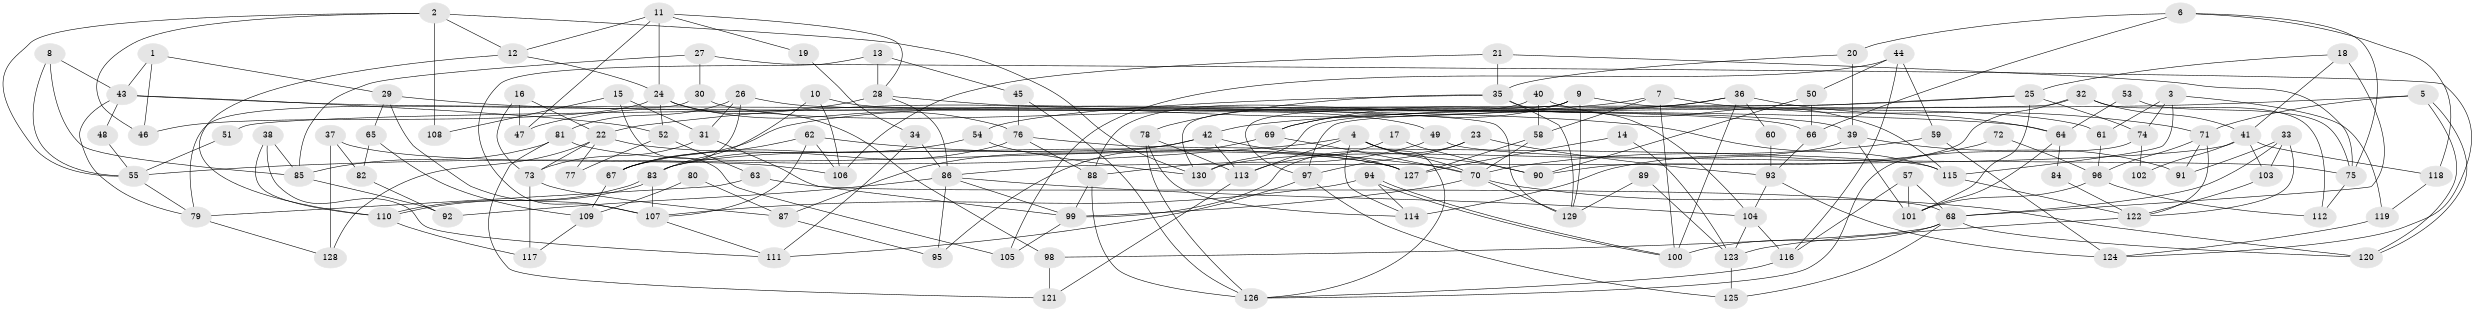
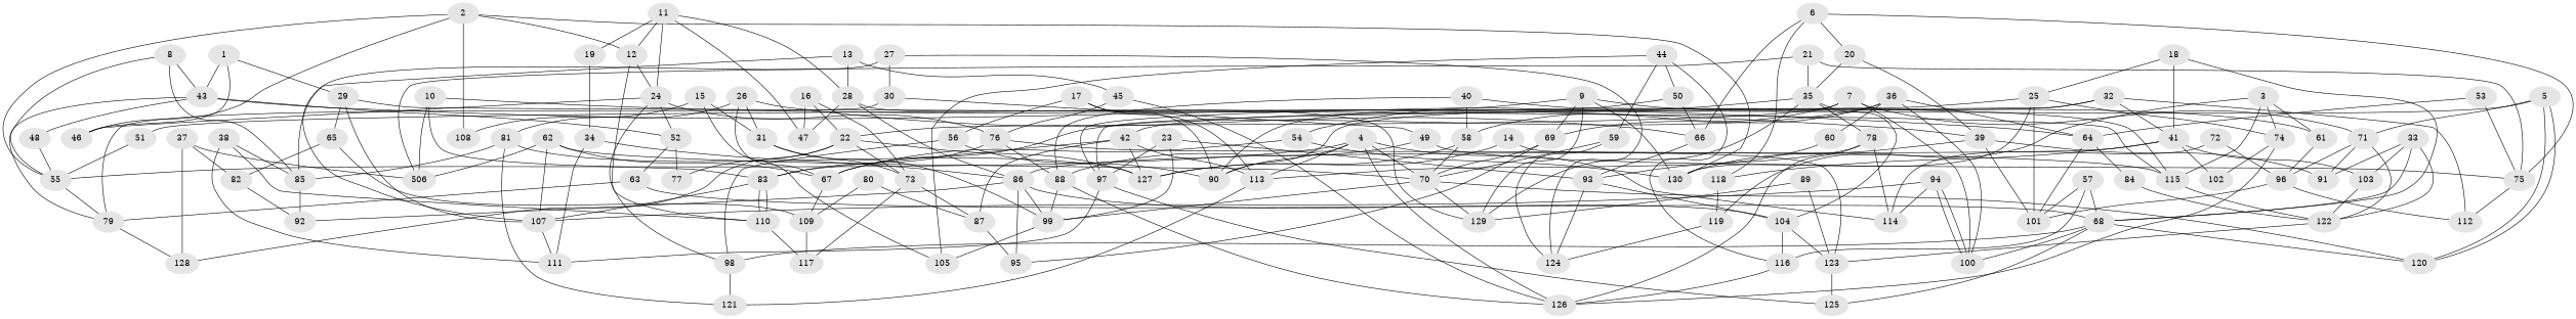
  graph {
    node [color=gray90 style=filled]
    1
    29
    43
    46
    115
    107
    65
    52
    79
    64
    48
    2
    12
    55
    108
    130
    24
    110
    3
    61
    74
    119
    96
    126
    102
    122
    124
    4
    70
    90
    113
    114
    120
    129
    99
    121
    5
    42
    71
    83
    127
    87
    91
    6
    20
    66
    75
    118
    39
    35
    93
    112
    7
    22
    58
    100
    73
    77
    128
    8
    85
    92
    9
    69
    97
    95
    111
    125
    10
-   106
+   106 [label=506]
    101
    11
    19
    28
    47
    34
    76
    98
    86
    117
    13
    45
    14
    123
    15
    31
    105
    16
    17
+   56
    18
    25
    41
    68
    51
    103
    54
    78
    104
    21
    23
    63
    88
    26
    67
    81
    109
    27
    30
    49
    82
    32
    33
    116
    36
    60
    84
    37
    38
    40
    44
    50
    59
    53
    57
    62
    72
    80
    89
    94
    1 -- 29
    1 -- 43
    1 -- 46
    29 -- 115
    29 -- 107
    29 -- 65
    43 -- 52
    43 -- 79
    43 -- 64
    43 -- 48
    115 -- 122
    107 -- 111
    65 -- 109
    65 -- 82
    52 -- 77
    52 -- 63
    79 -- 128
    64 -- 101
    64 -- 84
    48 -- 55
    2 -- 46
    2 -- 12
    2 -- 55
    2 -- 108
    2 -- 130
    12 -- 24
    12 -- 110
    55 -- 79
    24 -- 46
    24 -- 52
    24 -- 76
    24 -- 98
    110 -- 117
    3 -- 115
    3 -- 61
    3 -- 74
    3 -- 119
    61 -- 96
    74 -- 126
    74 -- 102
    119 -- 124
    96 -- 112
    96 -- 101
    122 -- 123
    4 -- 55
    4 -- 126
    4 -- 70
    4 -- 90
    4 -- 113
    4 -- 114
    70 -- 120
    70 -- 129
    70 -- 99
    113 -- 121
    99 -- 105
    5 -- 120
    5 -- 120
    5 -- 42
    5 -- 71
    42 -- 113
    42 -- 83
    42 -- 127
    42 -- 87
    71 -- 96
    71 -- 122
    71 -- 91
    83 -- 107
    83 -- 110
    83 -- 110
    87 -- 95
    6 -- 20
    6 -- 66
    6 -- 75
    6 -- 118
    20 -- 39
    20 -- 35
    66 -- 93
    75 -- 112
    118 -- 119
    39 -- 130
    39 -- 91
    39 -- 101
    35 -- 129
    35 -- 54
    35 -- 78
    35 -- 104
    93 -- 124
    93 -- 104
    7 -- 71
    7 -- 22
    7 -- 58
    7 -- 100
    22 -- 127
    22 -- 73
    22 -- 77
    22 -- 128
    58 -- 70
    58 -- 127
    73 -- 87
    73 -- 117
    8 -- 43
    8 -- 55
    8 -- 85
    85 -- 92
    9 -- 130
    9 -- 61
    9 -- 129
    9 -- 69
    9 -- 97
    69 -- 70
    69 -- 95
    97 -- 111
    97 -- 125
    10 -- 83
    10 -- 39
    10 -- 106
    11 -- 12
    11 -- 24
    11 -- 19
    11 -- 28
    11 -- 47
    19 -- 34
    28 -- 129
    28 -- 47
    28 -- 86
    34 -- 111
    34 -- 86
    76 -- 115
    76 -- 83
    76 -- 88
    98 -- 121
    86 -- 99
    86 -- 92
    86 -- 95
    86 -- 104
    13 -- 107
    13 -- 28
    13 -- 45
    45 -- 126
    45 -- 76
    14 -- 127
    14 -- 123
    123 -- 125
    15 -- 108
    15 -- 31
    15 -- 105
    31 -- 99
    31 -- 73
    16 -- 22
    16 -- 73
    16 -- 47
    17 -- 90
    17 -- 113
+   17 -- 56
+   56 -- 90
+   56 -- 98
    18 -- 25
    18 -- 41
    18 -- 68
    25 -- 130
    25 -- 74
    25 -- 101
    25 -- 51
    41 -- 102
    41 -- 118
    41 -- 86
    41 -- 103
    68 -- 120
    68 -- 100
    68 -- 125
    68 -- 98
    51 -- 55
    103 -- 122
    54 -- 130
    54 -- 67
    78 -- 126
    78 -- 113
    78 -- 114
    104 -- 123
    104 -- 116
    21 -- 75
    21 -- 35
    21 -- 106
    23 -- 99
    23 -- 93
    23 -- 97
    63 -- 79
    63 -- 68
    88 -- 126
    88 -- 99
    26 -- 66
    26 -- 31
    26 -- 67
    26 -- 81
    67 -- 109
    81 -- 121
    81 -- 127
    81 -- 85
    109 -- 117
    27 -- 124
    27 -- 85
    27 -- 30
    30 -- 79
    30 -- 49
    49 -- 75
    49 -- 88
    82 -- 92
    32 -- 90
    32 -- 112
    32 -- 97
    32 -- 41
    33 -- 122
    33 -- 91
    33 -- 68
    33 -- 103
    116 -- 126
    36 -- 64
    36 -- 100
    36 -- 69
    36 -- 67
    36 -- 60
    60 -- 93
    84 -- 122
    37 -- 128
    37 -- 106
    37 -- 82
    38 -- 110
    38 -- 85
    38 -- 111
    40 -- 115
    40 -- 58
    40 -- 88
    44 -- 105
    44 -- 116
    44 -- 50
    44 -- 59
    50 -- 90
    50 -- 66
    59 -- 124
    59 -- 70
    53 -- 64
    53 -- 75
    57 -- 101
    57 -- 68
    57 -- 116
    62 -- 107
    62 -- 70
    62 -- 106
    62 -- 67
    72 -- 96
    72 -- 114
    80 -- 87
    80 -- 109
    89 -- 129
    89 -- 123
    94 -- 107
    94 -- 114
    94 -- 100
    94 -- 100
  }
